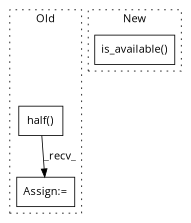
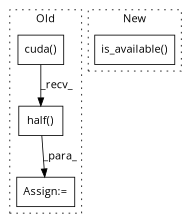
  digraph {
    fontname="Open Sans"
    node [a=75 s=4232 shape=box fontname="Open Sans"]
    edge [fontname="Open Sans"]
+   n1 [l=12 label="cuda()"]
    n2 [a=68 l=3 label="Assign:=" s=4229]
    n3 [l=19 label="half()"]
    n4 [l=25 label="is_available()" s=4260]
    subgraph cluster_1 {
      label=Old
      style=dotted
+     n1
      n2
      n3
    }
    subgraph cluster_2 {
      label=New
      style=dotted
      n4
    }
-   n3 -> n2 [label=_recv_]
+   n1 -> n3 [label=_recv_]
+   n3 -> n2 [label=_para_]
  }
